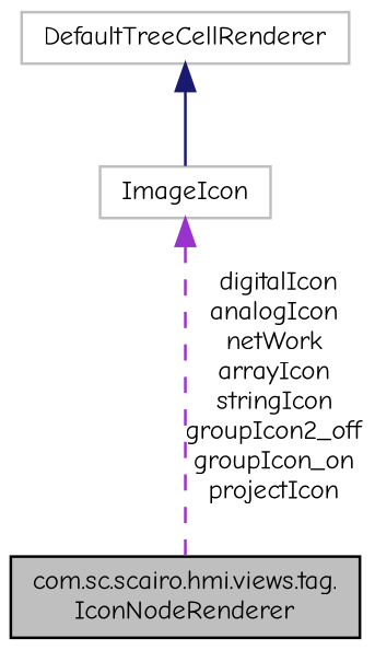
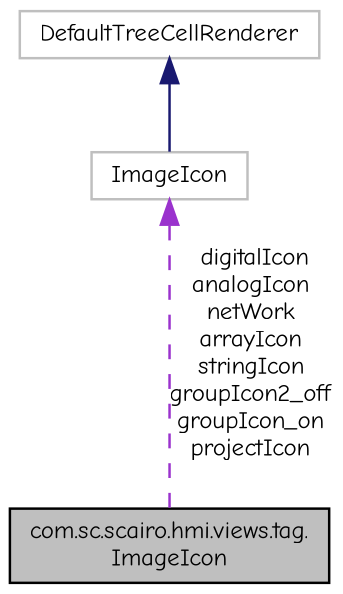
  digraph {
    fontname="Comic Neue"
    node [color=grey75 fillcolor=white fontname="Comic Neue" fontsize=10 shape=record style=filled]
    edge [dir=back fontname="Comic Neue" fontsize=10 labelfontname=Helvetica labelfontsize=10]
-   n1 [color=black fillcolor=grey75 fontcolor=black height=0.2 label="com.sc.scairo.hmi.views.tag.\lIconNodeRenderer" width=0.4]
+   n1 [color=black fillcolor=grey75 fontcolor=black height=0.2 label="com.sc.scairo.hmi.views.tag.\lImageIcon" width=0.4]
    n2 [height=0.2 label=DefaultTreeCellRenderer width=0.4]
    n3 [height=0.2 label=ImageIcon width=0.4]
    n2 -> n3 [color=midnightblue style=solid]
    n3 -> n1 [color=darkorchid3 label=" digitalIcon\nanalogIcon\nnetWork\narrayIcon\nstringIcon\ngroupIcon2_off\ngroupIcon_on\nprojectIcon" style=dashed]
  }
